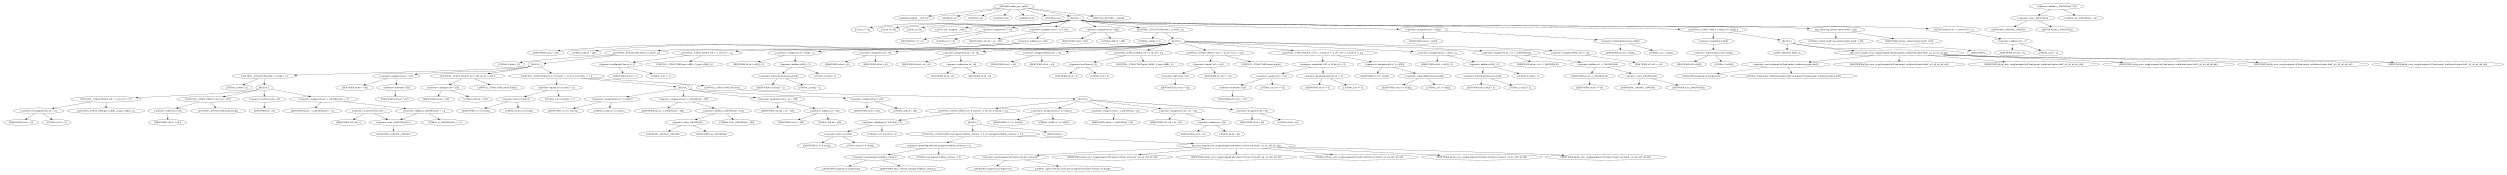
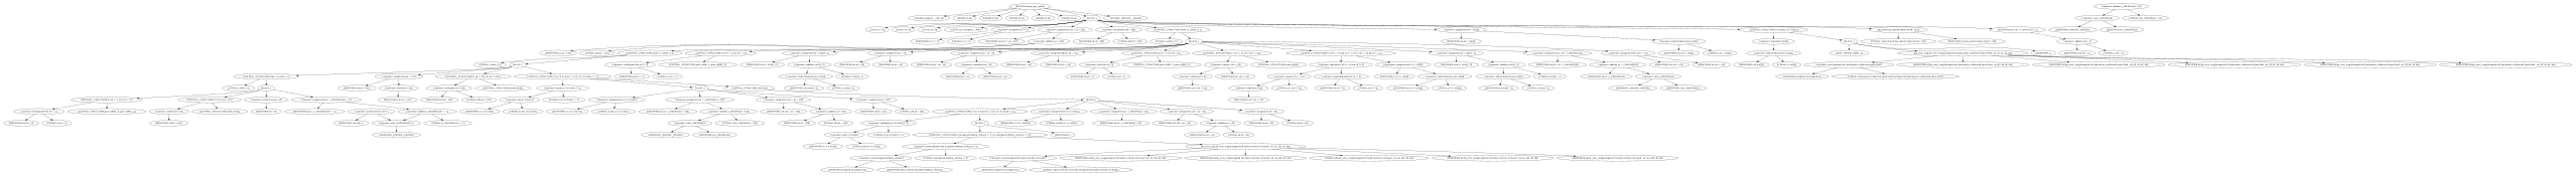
  digraph {
    fontname="Liberation Sans"
    node [fontname="Liberation Sans"]
    edge [fontname="Liberation Sans"]
    n1 [label="(METHOD,udhcp_get_option)"]
    n2 [label="(PARAM,unsigned __int8 *a1)"]
    n3 [label="(PARAM,int a2)"]
    n4 [label="(PARAM,int a3)"]
    n5 [label="(PARAM,int a4)"]
    n6 [label="(PARAM,int a5)"]
    n7 [label="(PARAM,int a6)"]
    n8 [label="(BLOCK,,)"]
    n9 [label="(METHOD_RETURN,__fastcall)"]
    n10 [label="(LOCAL,v7: int)"]
    n11 [label="(LOCAL,v8: int)"]
    n12 [label="(LOCAL,v9: int)"]
    n13 [label="(LOCAL,v10: unsigned __int8 *)"]
    n14 [label="(<operator>.assignment,v7 = 0)"]
    n15 [label="(<operator>.assignment,v10 = a1 + 240)"]
    n16 [label="(<operator>.assignment,v8 = 388)"]
    n17 [label="(CONTROL_STRUCTURE,while ( 1 ),while ( 1 ))"]
    n18 [label="(<operator>.assignment,a4 = v10[1])"]
    n19 [label="(CONTROL_STRUCTURE,if ( !v10[1] ),if ( !v10[1] ))"]
    n20 [label="(log_option,log_option(\"option found\", v10))"]
    n21 [label="(RETURN,return v10 + 2;,return v10 + 2;)"]
    n22 [label="(IDENTIFIER,v7,v7 = 0)"]
    n23 [label="(LITERAL,0,v7 = 0)"]
    n24 [label="(IDENTIFIER,v10,v10 = a1 + 240)"]
    n25 [label="(<operator>.addition,a1 + 240)"]
    n26 [label="(IDENTIFIER,v8,v8 = 388)"]
    n27 [label="(LITERAL,388,v8 = 388)"]
    n28 [label="(LITERAL,1,while ( 1 ))"]
    n29 [label="(BLOCK,,)"]
    n30 [label="(IDENTIFIER,a4,a4 = v10[1])"]
    n31 [label="(<operator>.indirectIndexAccess,v10[1])"]
    n32 [label="(<operator>.logicalNot,!v10[1])"]
    n33 [label="(BLOCK,,)"]
    n34 [label="(LITERAL,\"option found\",log_option(\"option found\", v10))"]
    n35 [label="(IDENTIFIER,v10,log_option(\"option found\", v10))"]
    n36 [label="(<operator>.addition,v10 + 2)"]
    n37 [label="(IDENTIFIER,a1,a1 + 240)"]
    n38 [label="(LITERAL,240,a1 + 240)"]
    n39 [label="(CONTROL_STRUCTURE,while ( 1 ),while ( 1 ))"]
    n40 [label="(CONTROL_STRUCTURE,if ( v8 <= 1 ),if ( v8 <= 1 ))"]
    n41 [label="(<operator>.assignment,v9 = v10[1] + 2)"]
    n42 [label="(<operator>.assignment,a4 = v9)"]
    n43 [label="(<operator>.assignment,a3 = v8 - v9)"]
    n44 [label="(<operator>.assignmentMinus,v8 -= v9)"]
    n45 [label="(CONTROL_STRUCTURE,if ( v8 < 0 ),if ( v8 < 0 ))"]
    n46 [label="(CONTROL_STRUCTURE,if ( *v10 == a2 ),if ( *v10 == a2 ))"]
    n47 [label="(CONTROL_STRUCTURE,if ( *v10 == 52 && v9 >= 3 ),if ( *v10 == 52 && v9 >= 3 ))"]
    n48 [label="(<operator>.assignment,a3 = v10[1] + 2)"]
    n49 [label="(<operator>.assignment,a4 = v9 + (_DWORD)v10)"]
    n50 [label="(<operator>.assignmentPlus,v10 += v9)"]
    n51 [label="(LITERAL,1,while ( 1 ))"]
    n52 [label="(BLOCK,,)"]
    n53 [label="(<operator>.lessEqualsThan,v8 <= 1)"]
    n54 [label="(CONTROL_STRUCTURE,goto LABEL_3;,goto LABEL_3;)"]
    n55 [label="(IDENTIFIER,v9,v9 = v10[1] + 2)"]
    n56 [label="(<operator>.addition,v10[1] + 2)"]
    n57 [label="(IDENTIFIER,a4,a4 = v9)"]
    n58 [label="(IDENTIFIER,v9,a4 = v9)"]
    n59 [label="(IDENTIFIER,a3,a3 = v8 - v9)"]
    n60 [label="(<operator>.subtraction,v8 - v9)"]
    n61 [label="(IDENTIFIER,v8,v8 -= v9)"]
    n62 [label="(IDENTIFIER,v9,v8 -= v9)"]
    n63 [label="(<operator>.lessThan,v8 < 0)"]
    n64 [label="(CONTROL_STRUCTURE,goto LABEL_3;,goto LABEL_3;)"]
    n65 [label="(<operator>.equals,*v10 == a2)"]
    n66 [label="(CONTROL_STRUCTURE,break;,break;)"]
    n67 [label="(<operator>.logicalAnd,*v10 == 52 && v9 >= 3)"]
    n68 [label="(<operators>.assignmentOr,v7 |= v10[2])"]
    n69 [label="(IDENTIFIER,a3,a3 = v10[1] + 2)"]
    n70 [label="(<operator>.addition,v10[1] + 2)"]
    n71 [label="(IDENTIFIER,a4,a4 = v9 + (_DWORD)v10)"]
    n72 [label="(<operator>.addition,v9 + (_DWORD)v10)"]
    n73 [label="(IDENTIFIER,v10,v10 += v9)"]
    n74 [label="(IDENTIFIER,v9,v10 += v9)"]
    n75 [label="(CONTROL_STRUCTURE,while ( 1 ),while ( 1 ))"]
    n76 [label="(<operator>.assignment,a4 = *v10)"]
    n77 [label="(CONTROL_STRUCTURE,if ( a4 != 255 ),if ( a4 != 255 ))"]
    n78 [label="(CONTROL_STRUCTURE,if ( (v7 & 0x101) == 1 ),if ( (v7 & 0x101) == 1 ))"]
    n79 [label="(LITERAL,1,while ( 1 ))"]
    n80 [label="(BLOCK,,)"]
    n81 [label="(IDENTIFIER,a4,a4 = *v10)"]
    n82 [label="(<operator>.indirection,*v10)"]
    n83 [label="(<operator>.notEquals,a4 != 255)"]
    n84 [label="(CONTROL_STRUCTURE,break;,break;)"]
    n85 [label="(<operator>.equals,(v7 & 0x101) == 1)"]
    n86 [label="(BLOCK,,)"]
    n87 [label="(CONTROL_STRUCTURE,else,else)"]
    n88 [label="(CONTROL_STRUCTURE,if ( v8 <= 0 ),if ( v8 <= 0 ))"]
    n89 [label="(CONTROL_STRUCTURE,if ( *v10 ),if ( *v10 ))"]
    n90 [label="(<operator>.preDecrement,--v8)"]
    n91 [label="(<operator>.assignment,a4 = (_DWORD)v10++ + 1)"]
    n92 [label="(<operator>.lessEqualsThan,v8 <= 0)"]
    n93 [label="(CONTROL_STRUCTURE,goto LABEL_3;,goto LABEL_3;)"]
    n94 [label="(<operator>.indirection,*v10)"]
    n95 [label="(CONTROL_STRUCTURE,break;,break;)"]
    n96 [label="(IDENTIFIER,v8,--v8)"]
    n97 [label="(IDENTIFIER,a4,a4 = (_DWORD)v10++ + 1)"]
    n98 [label="(<operator>.addition,(_DWORD)v10++ + 1)"]
    n99 [label="(IDENTIFIER,v8,v8 <= 0)"]
    n100 [label="(LITERAL,0,v8 <= 0)"]
    n101 [label="(IDENTIFIER,v10,if ( *v10 ))"]
    n102 [label="(<operator>.cast,(_DWORD)v10++)"]
    n103 [label="(LITERAL,1,(_DWORD)v10++ + 1)"]
    n104 [label="(UNKNOWN,_DWORD,_DWORD)"]
    n105 [label="(<operator>.postIncrement,v10++)"]
    n106 [label="(IDENTIFIER,v10,v10++)"]
    n107 [label="(IDENTIFIER,v10,a4 = *v10)"]
    n108 [label="(IDENTIFIER,a4,a4 != 255)"]
    n109 [label="(LITERAL,255,a4 != 255)"]
    n110 [label="(<operator>.and,v7 & 0x101)"]
    n111 [label="(LITERAL,1,(v7 & 0x101) == 1)"]
    n112 [label="(<operators>.assignmentOr,v7 |= 0x101u)"]
    n113 [label="(<operator>.assignment,a4 = (_DWORD)a1 + 108)"]
    n114 [label="(<operator>.assignment,v10 = a1 + 108)"]
    n115 [label="(<operator>.assignment,v8 = 128)"]
    n116 [label="(BLOCK,,)"]
    n117 [label="(IDENTIFIER,v7,v7 & 0x101)"]
    n118 [label="(LITERAL,0x101,v7 & 0x101)"]
    n119 [label="(IDENTIFIER,v7,v7 |= 0x101u)"]
    n120 [label="(LITERAL,0x101u,v7 |= 0x101u)"]
    n121 [label="(IDENTIFIER,a4,a4 = (_DWORD)a1 + 108)"]
    n122 [label="(<operator>.addition,(_DWORD)a1 + 108)"]
    n123 [label="(IDENTIFIER,v10,v10 = a1 + 108)"]
    n124 [label="(<operator>.addition,a1 + 108)"]
    n125 [label="(IDENTIFIER,v8,v8 = 128)"]
    n126 [label="(LITERAL,128,v8 = 128)"]
    n127 [label="(<operator>.cast,(_DWORD)a1)"]
    n128 [label="(LITERAL,108,(_DWORD)a1 + 108)"]
    n129 [label="(UNKNOWN,_DWORD,_DWORD)"]
    n130 [label="(IDENTIFIER,a1,(_DWORD)a1)"]
    n131 [label="(IDENTIFIER,a1,a1 + 108)"]
    n132 [label="(LITERAL,108,a1 + 108)"]
    n133 [label="(CONTROL_STRUCTURE,if ( (v7 & 0x202) != 2 ),if ( (v7 & 0x202) != 2 ))"]
    n134 [label="(<operators>.assignmentOr,v7 |= 0x202u)"]
    n135 [label="(<operator>.assignment,a4 = (_DWORD)a1 + 44)"]
    n136 [label="(<operator>.assignment,v10 = a1 + 44)"]
    n137 [label="(<operator>.assignment,v8 = 64)"]
    n138 [label="(<operator>.notEquals,(v7 & 0x202) != 2)"]
    n139 [label="(BLOCK,,)"]
    n140 [label="(IDENTIFIER,v7,v7 |= 0x202u)"]
    n141 [label="(LITERAL,0x202u,v7 |= 0x202u)"]
    n142 [label="(IDENTIFIER,a4,a4 = (_DWORD)a1 + 44)"]
    n143 [label="(IDENTIFIER,v10,v10 = a1 + 44)"]
    n144 [label="(<operator>.addition,a1 + 44)"]
    n145 [label="(IDENTIFIER,v8,v8 = 64)"]
    n146 [label="(LITERAL,64,v8 = 64)"]
    n147 [label="(<operator>.and,v7 & 0x202)"]
    n148 [label="(LITERAL,2,(v7 & 0x202) != 2)"]
    n149 [label="(CONTROL_STRUCTURE,if ( (unsigned int)dhcp_verbose >= 3 ),if ( (unsigned int)dhcp_verbose >= 3 ))"]
    n150 [label="(IDENTIFIER,L,)"]
    n151 [label="(IDENTIFIER,v7,v7 & 0x202)"]
    n152 [label="(LITERAL,0x202,v7 & 0x202)"]
    n153 [label="(<operator>.greaterEqualsThan,(unsigned int)dhcp_verbose >= 3)"]
    n154 [label="(bb_error_msg,bb_error_msg((unsigned int)\"option 0x%02x not found\", a2, a3, 255, a5, a6))"]
    n155 [label="(<operator>.cast,(unsigned int)dhcp_verbose)"]
    n156 [label="(LITERAL,3,(unsigned int)dhcp_verbose >= 3)"]
    n157 [label="(<operator>.cast,(unsigned int)\"option 0x%02x not found\")"]
    n158 [label="(IDENTIFIER,a2,bb_error_msg((unsigned int)\"option 0x%02x not found\", a2, a3, 255, a5, a6))"]
    n159 [label="(IDENTIFIER,a3,bb_error_msg((unsigned int)\"option 0x%02x not found\", a2, a3, 255, a5, a6))"]
    n160 [label="(LITERAL,255,bb_error_msg((unsigned int)\"option 0x%02x not found\", a2, a3, 255, a5, a6))"]
    n161 [label="(IDENTIFIER,a5,bb_error_msg((unsigned int)\"option 0x%02x not found\", a2, a3, 255, a5, a6))"]
    n162 [label="(IDENTIFIER,a6,bb_error_msg((unsigned int)\"option 0x%02x not found\", a2, a3, 255, a5, a6))"]
    n163 [label="(UNKNOWN,unsigned int,unsigned int)"]
    n164 [label="(IDENTIFIER,dhcp_verbose,(unsigned int)dhcp_verbose)"]
    n165 [label="(UNKNOWN,unsigned int,unsigned int)"]
    n166 [label="(LITERAL,\"option 0x%02x not found\",(unsigned int)\"option 0x%02x not found\")"]
    n167 [label="(<operator>.addition,(_DWORD)a1 + 44)"]
    n168 [label="(<operator>.cast,(_DWORD)a1)"]
    n169 [label="(LITERAL,44,(_DWORD)a1 + 44)"]
    n170 [label="(UNKNOWN,_DWORD,_DWORD)"]
    n171 [label="(IDENTIFIER,a1,(_DWORD)a1)"]
    n172 [label="(IDENTIFIER,a1,a1 + 44)"]
    n173 [label="(LITERAL,44,a1 + 44)"]
    n174 [label="(IDENTIFIER,v8,v8 <= 1)"]
    n175 [label="(LITERAL,1,v8 <= 1)"]
    n176 [label="(<operator>.indirectIndexAccess,v10[1])"]
    n177 [label="(LITERAL,2,v10[1] + 2)"]
    n178 [label="(IDENTIFIER,v10,v10[1] + 2)"]
    n179 [label="(LITERAL,1,v10[1] + 2)"]
    n180 [label="(IDENTIFIER,v8,v8 - v9)"]
    n181 [label="(IDENTIFIER,v9,v8 - v9)"]
    n182 [label="(IDENTIFIER,v8,v8 < 0)"]
    n183 [label="(LITERAL,0,v8 < 0)"]
    n184 [label="(<operator>.indirection,*v10)"]
    n185 [label="(IDENTIFIER,a2,*v10 == a2)"]
    n186 [label="(IDENTIFIER,v10,*v10 == a2)"]
    n187 [label="(<operator>.equals,*v10 == 52)"]
    n188 [label="(<operator>.greaterEqualsThan,v9 >= 3)"]
    n189 [label="(IDENTIFIER,v7,v7 |= v10[2])"]
    n190 [label="(<operator>.indirectIndexAccess,v10[2])"]
    n191 [label="(<operator>.indirection,*v10)"]
    n192 [label="(LITERAL,52,*v10 == 52)"]
    n193 [label="(IDENTIFIER,v9,v9 >= 3)"]
    n194 [label="(LITERAL,3,v9 >= 3)"]
    n195 [label="(IDENTIFIER,v10,*v10 == 52)"]
    n196 [label="(IDENTIFIER,v10,v7 |= v10[2])"]
    n197 [label="(LITERAL,2,v7 |= v10[2])"]
    n198 [label="(<operator>.indirectIndexAccess,v10[1])"]
    n199 [label="(LITERAL,2,v10[1] + 2)"]
    n200 [label="(IDENTIFIER,v10,v10[1] + 2)"]
    n201 [label="(LITERAL,1,v10[1] + 2)"]
    n202 [label="(IDENTIFIER,v9,v9 + (_DWORD)v10)"]
    n203 [label="(<operator>.cast,(_DWORD)v10)"]
    n204 [label="(UNKNOWN,_DWORD,_DWORD)"]
    n205 [label="(IDENTIFIER,v10,(_DWORD)v10)"]
    n206 [label="(IDENTIFIER,v10,a4 = v10[1])"]
    n207 [label="(LITERAL,1,a4 = v10[1])"]
    n208 [label="(<operator>.indirectIndexAccess,v10[1])"]
    n209 [label="(JUMP_TARGET,LABEL_3)"]
    n210 [label="(bb_error_msg,bb_error_msg((unsigned int)\"bad packet, malformed option field\", a2, a3, a4, a5, a6))"]
    n211 [label="(IDENTIFIER,L,)"]
    n212 [label="(IDENTIFIER,v10,!v10[1])"]
    n213 [label="(LITERAL,1,!v10[1])"]
    n214 [label="(<operator>.cast,(unsigned int)\"bad packet, malformed option field\")"]
    n215 [label="(IDENTIFIER,a2,bb_error_msg((unsigned int)\"bad packet, malformed option field\", a2, a3, a4, a5, a6))"]
    n216 [label="(IDENTIFIER,a3,bb_error_msg((unsigned int)\"bad packet, malformed option field\", a2, a3, a4, a5, a6))"]
    n217 [label="(IDENTIFIER,a4,bb_error_msg((unsigned int)\"bad packet, malformed option field\", a2, a3, a4, a5, a6))"]
    n218 [label="(IDENTIFIER,a5,bb_error_msg((unsigned int)\"bad packet, malformed option field\", a2, a3, a4, a5, a6))"]
    n219 [label="(IDENTIFIER,a6,bb_error_msg((unsigned int)\"bad packet, malformed option field\", a2, a3, a4, a5, a6))"]
    n220 [label="(UNKNOWN,unsigned int,unsigned int)"]
    n221 [label="(LITERAL,\"bad packet, malformed option field\",(unsigned int)\"bad packet, malformed option field\")"]
    n222 [label="(IDENTIFIER,v10,v10 + 2)"]
    n223 [label="(LITERAL,2,v10 + 2)"]
    n1 -> n2
    n1 -> n3
    n1 -> n4
    n1 -> n5
    n1 -> n6
    n1 -> n7
    n1 -> n8
    n1 -> n9
    n8 -> n10
    n8 -> n11
    n8 -> n12
    n8 -> n13
    n8 -> n14
    n8 -> n15
    n8 -> n16
    n8 -> n17
    n8 -> n18
    n8 -> n19
    n8 -> n20
    n8 -> n21
    n14 -> n22
    n14 -> n23
    n15 -> n24
    n15 -> n25
    n16 -> n26
    n16 -> n27
    n17 -> n28
    n17 -> n29
    n18 -> n30
    n18 -> n31
    n19 -> n32
    n19 -> n33
    n20 -> n34
    n20 -> n35
    n21 -> n36
    n25 -> n37
    n25 -> n38
    n29 -> n39
    n29 -> n40
    n29 -> n41
    n29 -> n42
    n29 -> n43
    n29 -> n44
    n29 -> n45
    n29 -> n46
    n29 -> n47
    n29 -> n48
    n29 -> n49
    n29 -> n50
    n31 -> n206
    n31 -> n207
    n32 -> n208
    n33 -> n209
    n33 -> n210
    n33 -> n211
    n36 -> n222
    n36 -> n223
    n39 -> n51
    n39 -> n52
    n40 -> n53
    n40 -> n54
    n41 -> n55
    n41 -> n56
    n42 -> n57
    n42 -> n58
    n43 -> n59
    n43 -> n60
    n44 -> n61
    n44 -> n62
    n45 -> n63
    n45 -> n64
    n46 -> n65
    n46 -> n66
    n47 -> n67
    n47 -> n68
    n48 -> n69
    n48 -> n70
    n49 -> n71
    n49 -> n72
    n50 -> n73
-   n202 -> n74
+   n50 -> n74
    n52 -> n75
    n52 -> n76
    n52 -> n77
    n52 -> n78
    n53 -> n174
    n53 -> n175
    n56 -> n176
    n56 -> n177
    n60 -> n180
    n60 -> n181
    n63 -> n182
    n63 -> n183
    n65 -> n184
    n65 -> n185
    n67 -> n187
    n67 -> n188
    n68 -> n189
    n68 -> n190
    n70 -> n198
    n70 -> n199
    n72 -> n202
    n72 -> n203
    n75 -> n79
    n75 -> n80
    n76 -> n81
    n76 -> n82
    n77 -> n83
    n77 -> n84
    n78 -> n85
    n78 -> n86
    n78 -> n87
    n80 -> n88
    n80 -> n89
    n80 -> n90
    n80 -> n91
    n82 -> n107
    n83 -> n108
    n83 -> n109
    n85 -> n110
    n85 -> n111
    n86 -> n112
    n86 -> n113
    n86 -> n114
    n86 -> n115
    n87 -> n116
    n88 -> n92
    n88 -> n93
    n89 -> n94
    n89 -> n95
    n90 -> n96
    n91 -> n97
    n91 -> n98
    n92 -> n99
    n92 -> n100
    n94 -> n101
    n98 -> n102
    n98 -> n103
    n102 -> n104
    n105 -> n102
    n105 -> n106
    n110 -> n117
    n110 -> n118
    n112 -> n119
    n112 -> n120
    n113 -> n121
    n113 -> n122
    n114 -> n123
    n114 -> n124
    n115 -> n125
    n115 -> n126
    n116 -> n133
    n116 -> n134
    n116 -> n135
    n116 -> n136
    n116 -> n137
    n122 -> n127
    n122 -> n128
    n124 -> n131
    n124 -> n132
    n127 -> n129
    n127 -> n130
    n133 -> n138
    n133 -> n139
    n134 -> n140
    n134 -> n141
    n135 -> n142
    n136 -> n143
    n136 -> n144
    n137 -> n145
    n137 -> n146
    n138 -> n147
    n138 -> n148
    n139 -> n149
    n139 -> n150
    n144 -> n172
    n144 -> n173
    n147 -> n151
    n147 -> n152
    n149 -> n153
    n149 -> n154
    n153 -> n155
    n153 -> n156
    n154 -> n157
    n154 -> n158
    n154 -> n159
    n154 -> n160
    n154 -> n161
    n154 -> n162
    n155 -> n163
    n155 -> n164
    n157 -> n165
    n157 -> n166
    n167 -> n168
    n167 -> n169
    n168 -> n170
    n168 -> n171
    n176 -> n178
    n176 -> n179
    n184 -> n186
    n187 -> n191
    n187 -> n192
    n188 -> n193
    n188 -> n194
    n190 -> n196
    n190 -> n197
    n191 -> n195
    n198 -> n200
    n198 -> n201
    n203 -> n204
    n203 -> n205
    n208 -> n212
    n208 -> n213
    n210 -> n214
    n210 -> n215
    n210 -> n216
    n210 -> n217
    n210 -> n218
    n210 -> n219
    n214 -> n220
    n214 -> n221
  }
